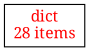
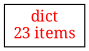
  digraph {
    fontname="Noto Serif"
-   n1 [fillcolor="0,0,1" fontcolor=red label="dict\n28 items" shape=box style=filled fontname="Noto Serif"]
+   n1 [fillcolor="0,0,1" fontcolor=red label="dict\n23 items" shape=box style=filled fontname="Noto Serif"]
  }
